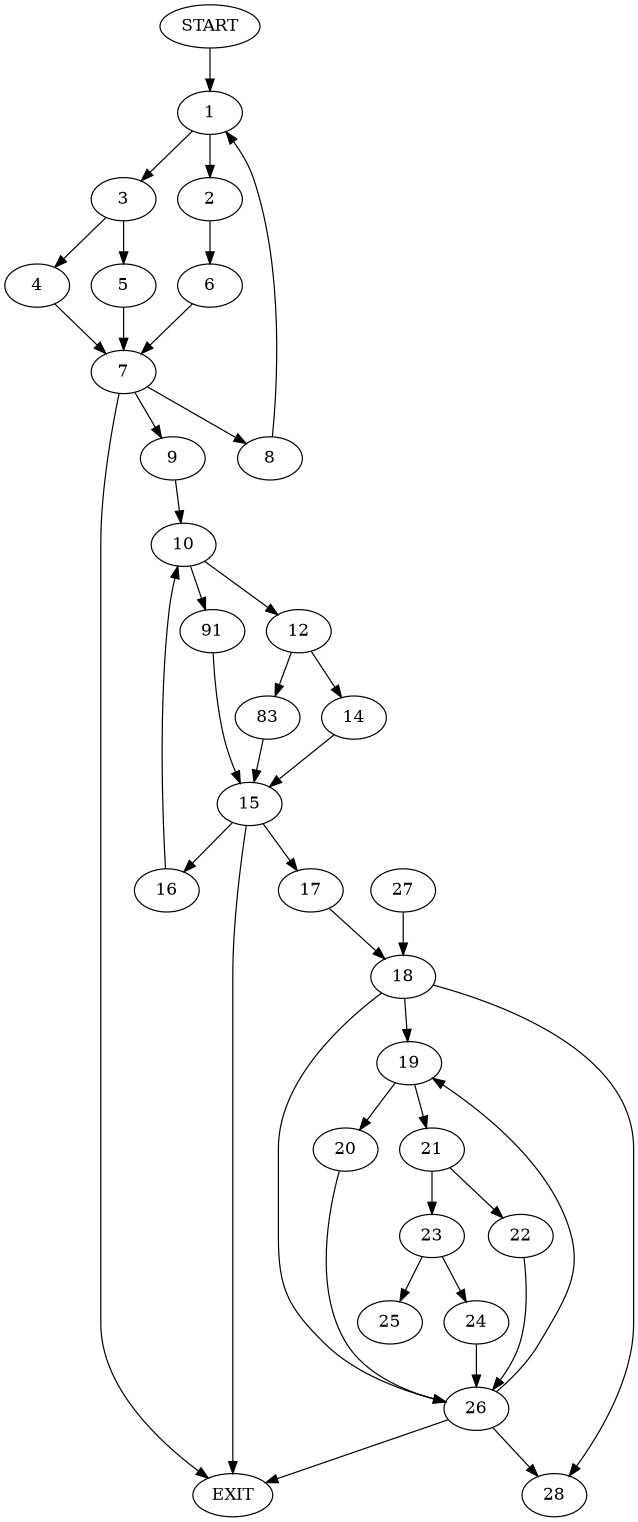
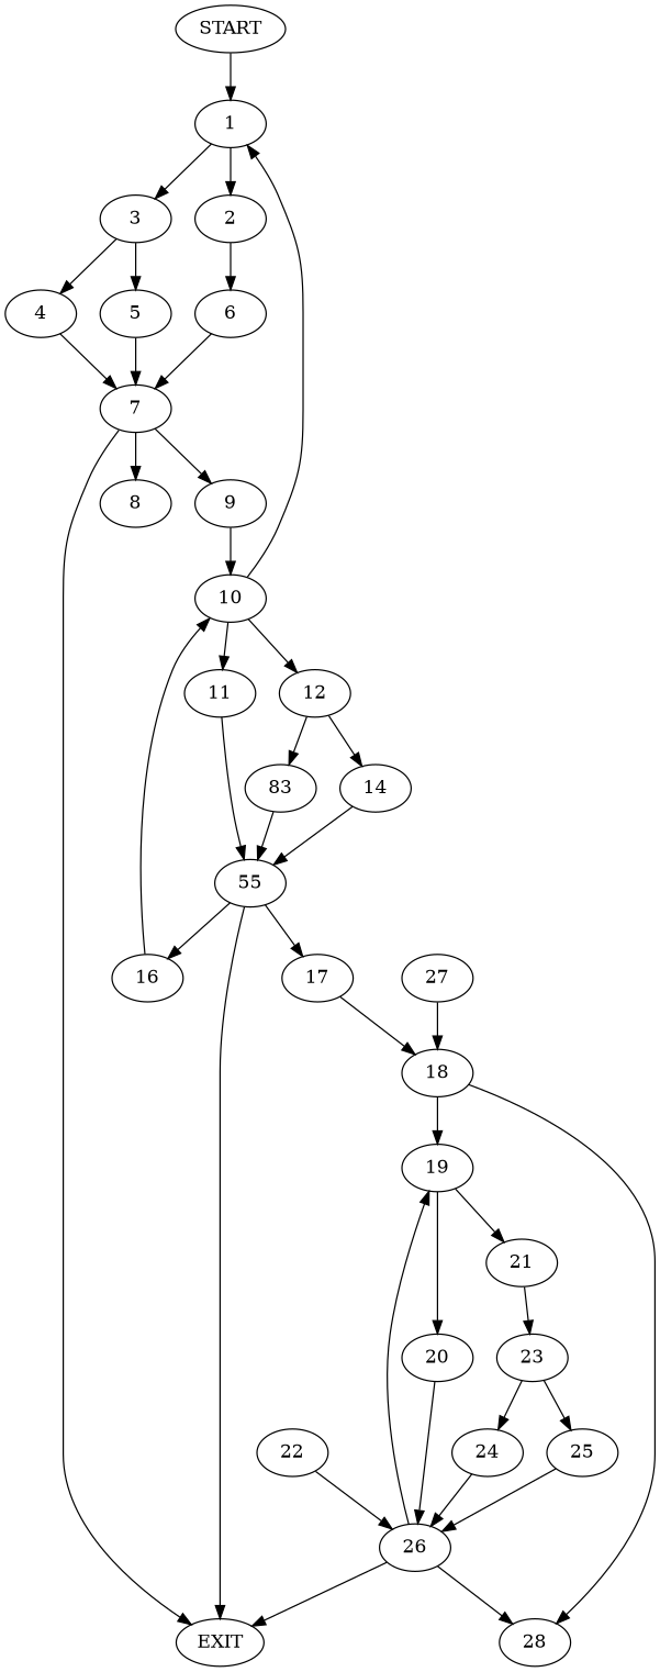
  digraph {
    n1 [label=START]
    1
    2
    3
    6
    4
    5
    7
    8
    9
    n11 [label=EXIT]
    10
-   11 [label=91]
+   11
    12
-   15
+   15 [label=55]
    n16 [label=83]
    14
    16
    17
    18
    19
    28
    20
    21
    26
    22
    23
    24
    25
    27
    n1 -> 1
    1 -> 2
    1 -> 3
    2 -> 6
    3 -> 4
    3 -> 5
    6 -> 7
    4 -> 7
    5 -> 7
    7 -> 8
    7 -> 9 [tailport=s2]
    7 -> n11
-   8 -> 1
+   10 -> 1
    9 -> 10
    10 -> 11
    10 -> 12
    11 -> 15
    12 -> n16
    12 -> 14
    15 -> n11
    15 -> 16
    15 -> 17 [tailport=s2]
    n16 -> 15
    14 -> 15
    16 -> 10
    17 -> 18
    18 -> 19
    18 -> 28
    19 -> 20
    19 -> 21
    20 -> 26
-   21 -> 22
    21 -> 23
    26 -> n11
    26 -> 19
    26 -> 28 [tailport=s2]
    22 -> 26
    23 -> 24
    23 -> 25
    24 -> 26
-   18 -> 26
+   25 -> 26
    27 -> 18
  }
